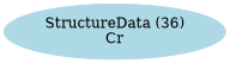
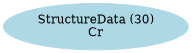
  digraph {
-   n1 [color=lightblue label="StructureData (36)\nCr" shape=ellipse style=filled]
+   n1 [color=lightblue label="StructureData (30)\nCr" shape=ellipse style=filled]
  }
